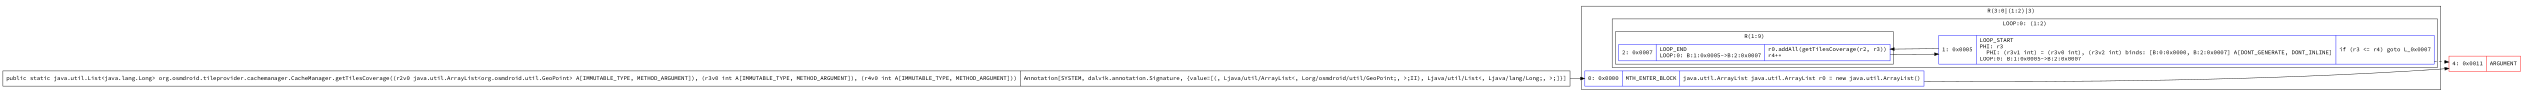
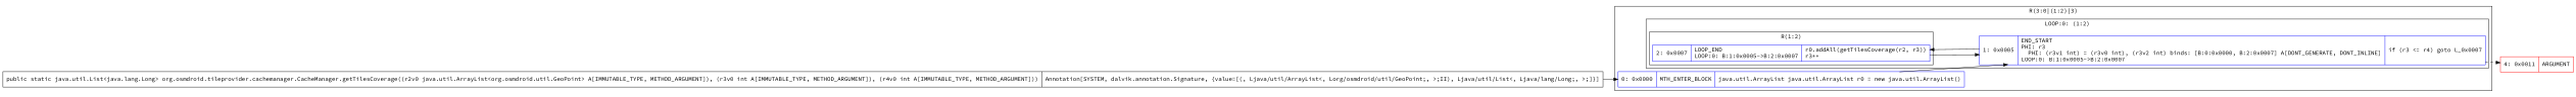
  digraph {
    fontname="Source Code Pro"
    rankdir=LR
    node [color=blue fontname="Source Code Pro" shape=record]
    edge [fontname="Source Code Pro"]
-   n1 [label="{2\:\ 0x0007|LOOP_END\lLOOP:0: B:1:0x0005\-\>B:2:0x0007\l|r0.addAll(getTilesCoverage(r2, r3))\lr4++\l}"]
-   n2 [label="{1\:\ 0x0005|LOOP_START\lPHI: r3 \l  PHI: (r3v1 int) = (r3v0 int), (r3v2 int) binds: [B:0:0x0000, B:2:0x0007] A[DONT_GENERATE, DONT_INLINE]\lLOOP:0: B:1:0x0005\-\>B:2:0x0007\l|if (r3 \<= r4) goto L_0x0007\l}"]
+   n1 [label="{2\:\ 0x0007|LOOP_END\lLOOP:0: B:1:0x0005\-\>B:2:0x0007\l|r0.addAll(getTilesCoverage(r2, r3))\lr3++\l}"]
+   n2 [label="{1\:\ 0x0005|END_START\lPHI: r3 \l  PHI: (r3v1 int) = (r3v0 int), (r3v2 int) binds: [B:0:0x0000, B:2:0x0007] A[DONT_GENERATE, DONT_INLINE]\lLOOP:0: B:1:0x0005\-\>B:2:0x0007\l|if (r3 \<= r4) goto L_0x0007\l}"]
    n3 [label="{0\:\ 0x0000|MTH_ENTER_BLOCK\l|java.util.ArrayList java.util.ArrayList r0 = new java.util.ArrayList()\l}"]
    n4 [color=red label="{4\:\ 0x0011|ARGUMENT\l}"]
    n5 [label="{public static java.util.List\<java.lang.Long\> org.osmdroid.tileprovider.cachemanager.CacheManager.getTilesCoverage((r2v0 java.util.ArrayList\<org.osmdroid.util.GeoPoint\> A[IMMUTABLE_TYPE, METHOD_ARGUMENT]), (r3v0 int A[IMMUTABLE_TYPE, METHOD_ARGUMENT]), (r4v0 int A[IMMUTABLE_TYPE, METHOD_ARGUMENT]))  | Annotation[SYSTEM, dalvik.annotation.Signature, \{value=[(, Ljava\/util\/ArrayList\<, Lorg\/osmdroid\/util\/GeoPoint;, \>;II), Ljava\/util\/List\<, Ljava\/lang\/Long;, \>;]\}]\l}" color=""]
    subgraph cluster_1 {
      label="R(3:0|(1:2)|3)"
      n3
      subgraph cluster_2 {
        label="LOOP:0: (1:2)"
        n2
        subgraph cluster_3 {
-         label="R(1:9)"
+         label="R(1:2)"
          n1
        }
      }
    }
    n1 -> n2
    n2 -> n1
    n2 -> n4 [style=dashed]
-   n3 -> n4
+   n3 -> n2
    n5 -> n3
  }
